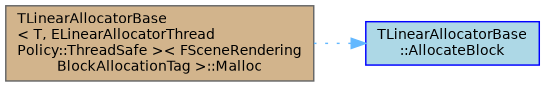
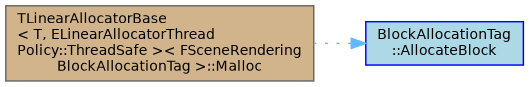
  digraph {
    rankdir=RL
    node [fontname=Helvetica fontsize=10 shape=box style=filled]
-   n1 [color=blue fillcolor=lightblue fontcolor=black height=0.2 label="TLinearAllocatorBase\l::AllocateBlock" width=0.4]
+   n1 [color=blue fillcolor=lightblue fontcolor=black height=0.2 label="BlockAllocationTag\l::AllocateBlock" width=0.4]
    n2 [color=gray40 fillcolor=tan height=0.2 label="TLinearAllocatorBase\l\< T, ELinearAllocatorThread\lPolicy::ThreadSafe \>\< FSceneRendering\lBlockAllocationTag \>::Malloc" width=0.4]
    n1 -> n2 [color=steelblue1 dir=back fontname=Helvetica fontsize=10 labelfontname=Helvetica labelfontsize=10 style=dotted]
  }
